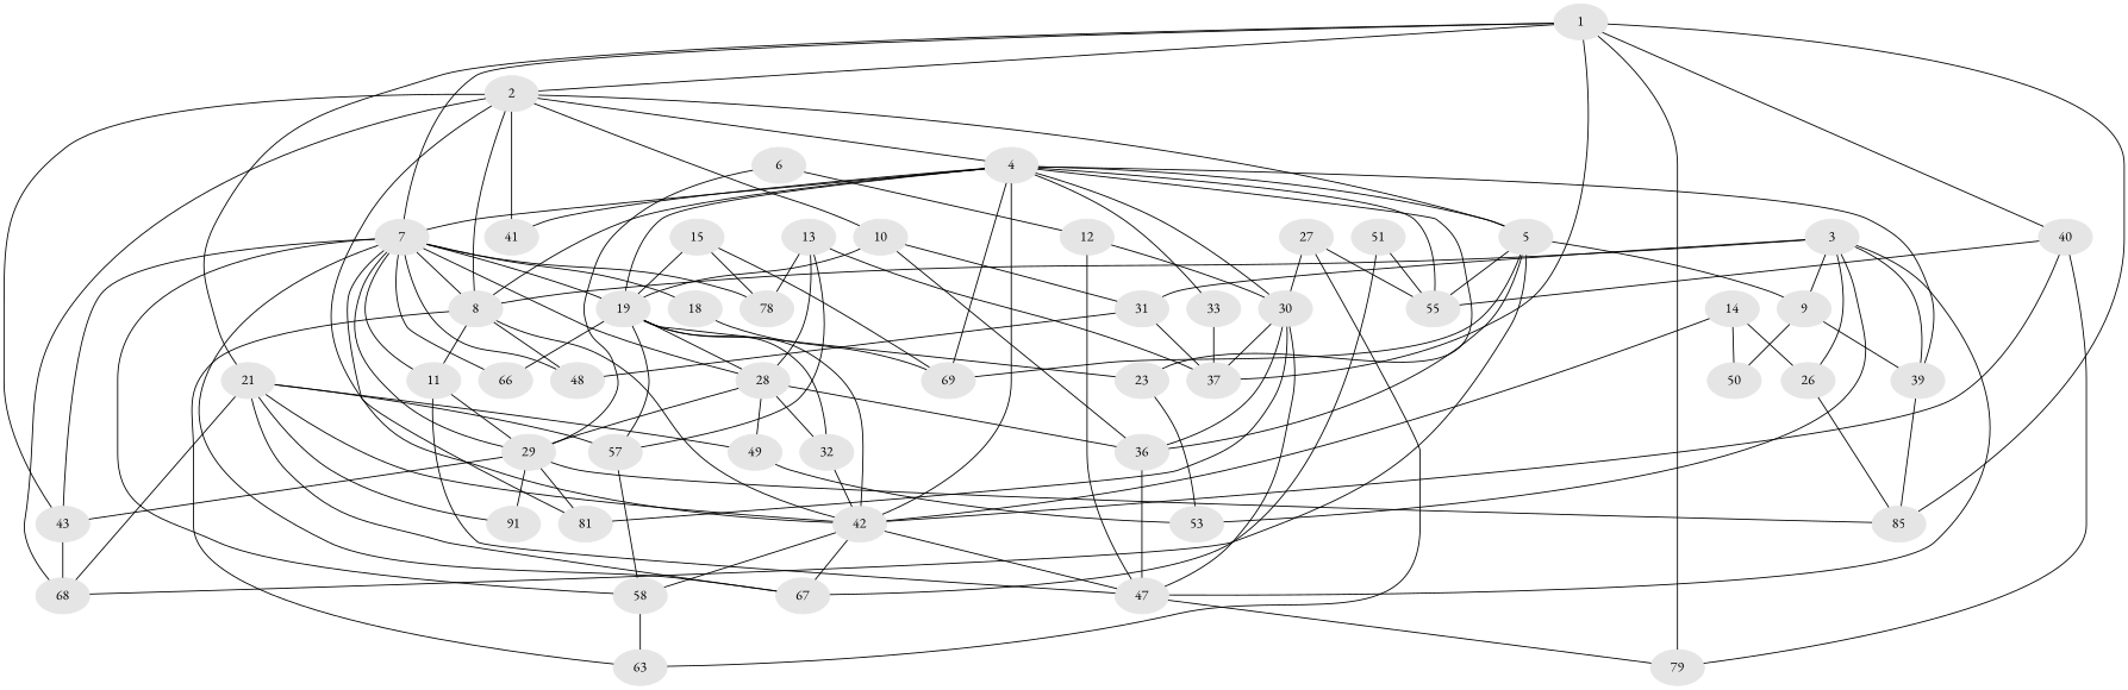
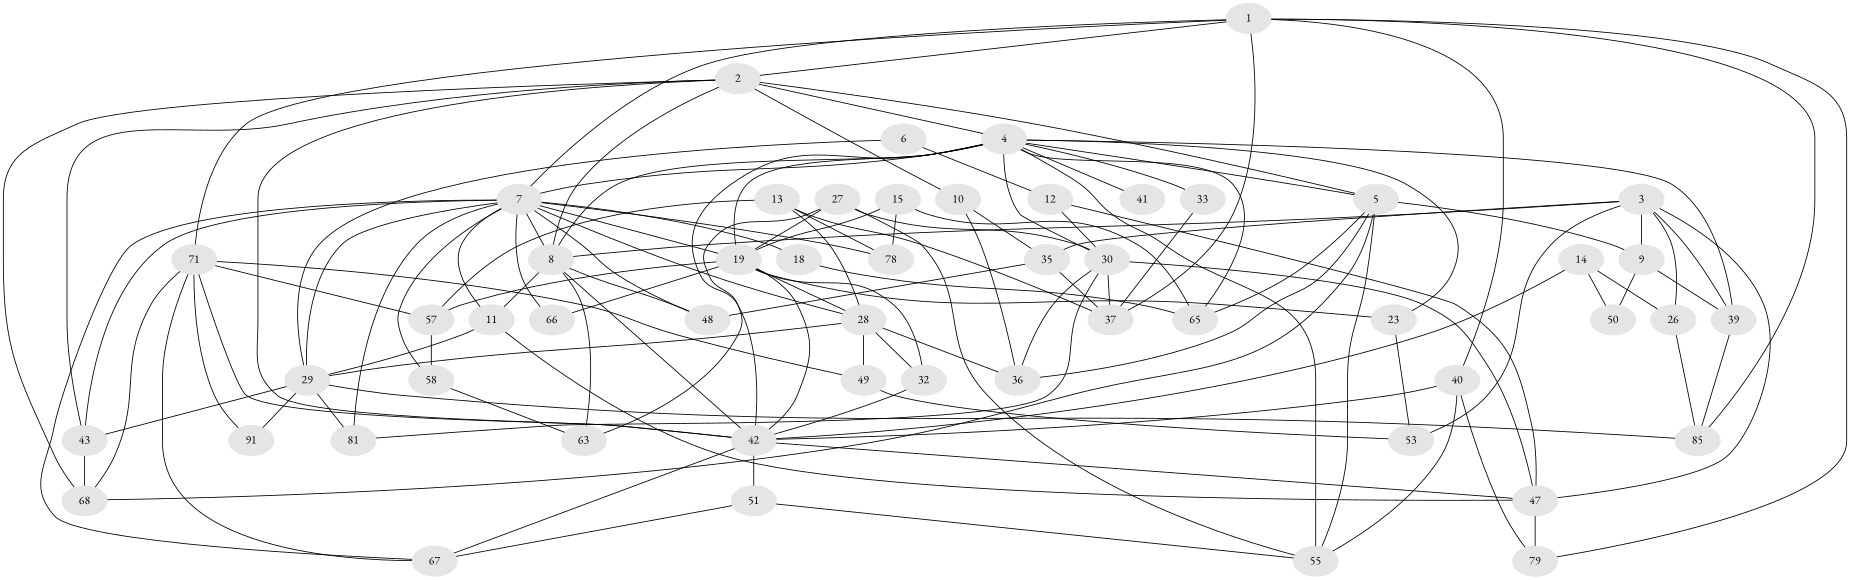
  graph {
    fontname="EB Garamond"
    node [color=gray90 fontname="EB Garamond" style=filled]
    edge [fontname="EB Garamond"]
    1 [super="+22"]
    2 [super="+74+17"]
    7 [super="+25+24+20"]
-   21 [super="+61+45"]
+   21 [super="+61+45" label=71]
    37
    40
    79
    85
    4 [super="+52+70"]
    5 [super="+16+80"]
    8 [super="+56"]
    10 [super="+86"]
    41
    42 [super="+62"]
    43 [super="+77"]
    68
    19 [super="+87+44+34"]
    29 [super="+75"]
    11
    18
    28 [super="+35"]
    48
    58
    67
    n25 [label=66]
    78
    81
    57
    49
    n30 [label=91]
    55 [super="+60"]
    23
    39 [super="+59"]
    30 [super="+64+46"]
    33
-   65 [label=69]
+   65
    9
    36
    63 [super="+88"]
-   31
+   31 [label=35]
    53
    47 [super="+72"]
    51
    3 [super="+54"]
    26
    50
    32
    6
    12
    13
    14
    15 [super="+84"]
    27
    1 -- 2
    1 -- 7
    1 -- 21
    1 -- 37
    1 -- 40
    1 -- 79
    1 -- 85
    2 -- 4 [weight=2]
    2 -- 5
    2 -- 8
    2 -- 10
-   2 -- 41
    2 -- 42
    2 -- 43 [weight=2]
    2 -- 68
    7 -- 8
    7 -- 43
    7 -- 19
    7 -- 29
    7 -- 11
    7 -- 18
    7 -- 28
    7 -- 48
    7 -- 58
    7 -- 67
    7 -- n25
    7 -- 78 [weight=3]
    7 -- 81
    21 -- 42
    21 -- 68
    21 -- 67
    21 -- 57
    21 -- 49
    21 -- n30
    40 -- 79
    40 -- 42
    40 -- 55
    4 -- 7
    4 -- 5
    4 -- 8
    4 -- 41
    4 -- 42 [weight=2]
    4 -- 19
    4 -- 55
    4 -- 23
    4 -- 39
    4 -- 30 [weight=2]
    4 -- 33
    4 -- 65
    5 -- 68
    5 -- 55
    5 -- 65
    5 -- 9
    5 -- 36
    8 -- 42
    8 -- 11
    8 -- 48
    8 -- 63
-   10 -- 19
+   27 -- 19
    10 -- 36
    10 -- 31
    42 -- 67
    42 -- 47
-   42 -- 58
+   42 -- 51
    43 -- 68 [weight=2]
    19 -- 42
    19 -- 28
    19 -- n25
    19 -- 57
    19 -- 23
    19 -- 32
    29 -- 85
    29 -- 43
    29 -- 81
    29 -- n30
    11 -- 29
    11 -- 47
    18 -- 65
    28 -- 29
    28 -- 49
    28 -- 36
    28 -- 32
    58 -- 63
    57 -- 58
    49 -- 53
    23 -- 53
    39 -- 85
    30 -- 37
    30 -- 81
    30 -- 36
    30 -- 47
    33 -- 37
    9 -- 39
    9 -- 50
-   36 -- 47 [weight=2]
    31 -- 37
    31 -- 48
    47 -- 79
    51 -- 67
    51 -- 55
    3 -- 8
    3 -- 39
    3 -- 9 [weight=2]
    3 -- 31
    3 -- 53
    3 -- 47
    3 -- 26
    26 -- 85
    32 -- 42
    6 -- 29
    6 -- 12
    12 -- 30
    12 -- 47
    13 -- 37
    13 -- 28
    13 -- 78
    13 -- 57
    14 -- 42
    14 -- 26
    14 -- 50
    15 -- 19 [weight=3]
    15 -- 78
    15 -- 65
    27 -- 55
    27 -- 30
    27 -- 63
  }
